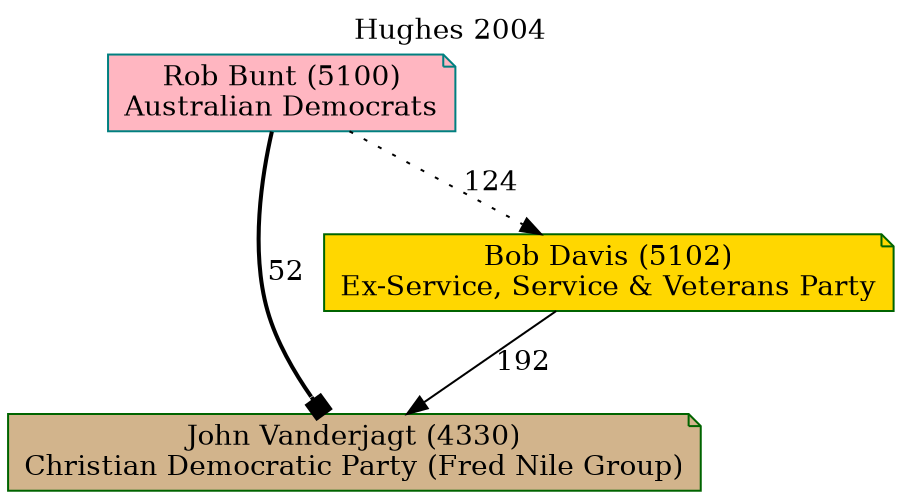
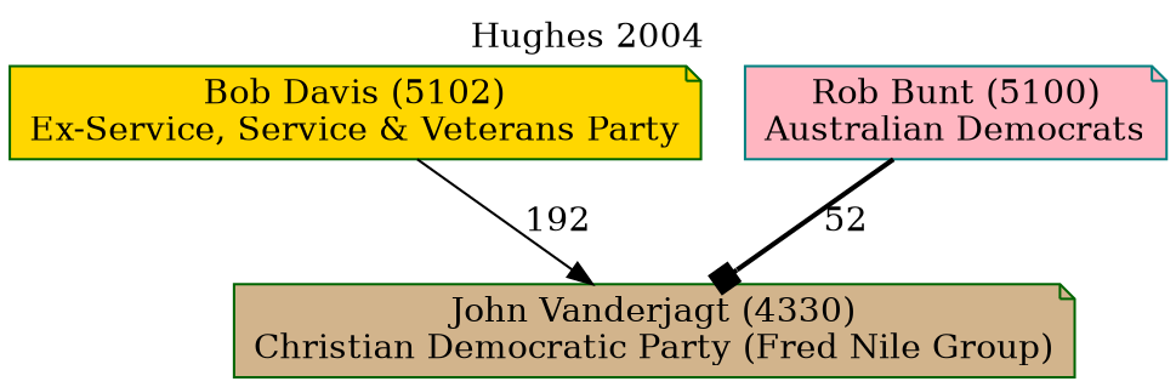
  digraph {
    label="Hughes 2004"
    labelloc=t
    mclimit=10
    node [shape=note style=filled color=darkgreen]
    edge [arrowhead=normal]
    n1 [label="John Vanderjagt (4330)\nChristian Democratic Party (Fred Nile Group)" fillcolor=tan]
    n2 [label="Bob Davis (5102)\nEx-Service, Service & Veterans Party" fillcolor=gold]
    n3 [label="Rob Bunt (5100)\nAustralian Democrats" fillcolor=lightpink color=teal]
    n2 -> n1 [label=192 style=solid]
    n3 -> n1 [label=52 style=bold arrowhead=box]
-   n3 -> n2 [label=124 style=dotted]
  }
